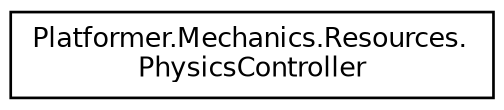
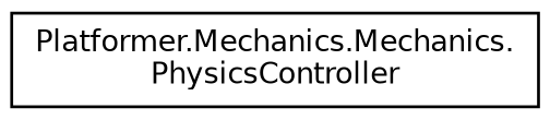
  digraph {
    rankdir=LR
-   n1 [color=black fillcolor=white fontname=Helvetica fontsize=10 height=0.2 label="Platformer.Mechanics.Resources.\lPhysicsController" shape=record style=filled width=0.4]
+   n1 [color=black fillcolor=white fontname=Helvetica fontsize=10 height=0.2 label="Platformer.Mechanics.Mechanics.\lPhysicsController" shape=record style=filled width=0.4]
  }
